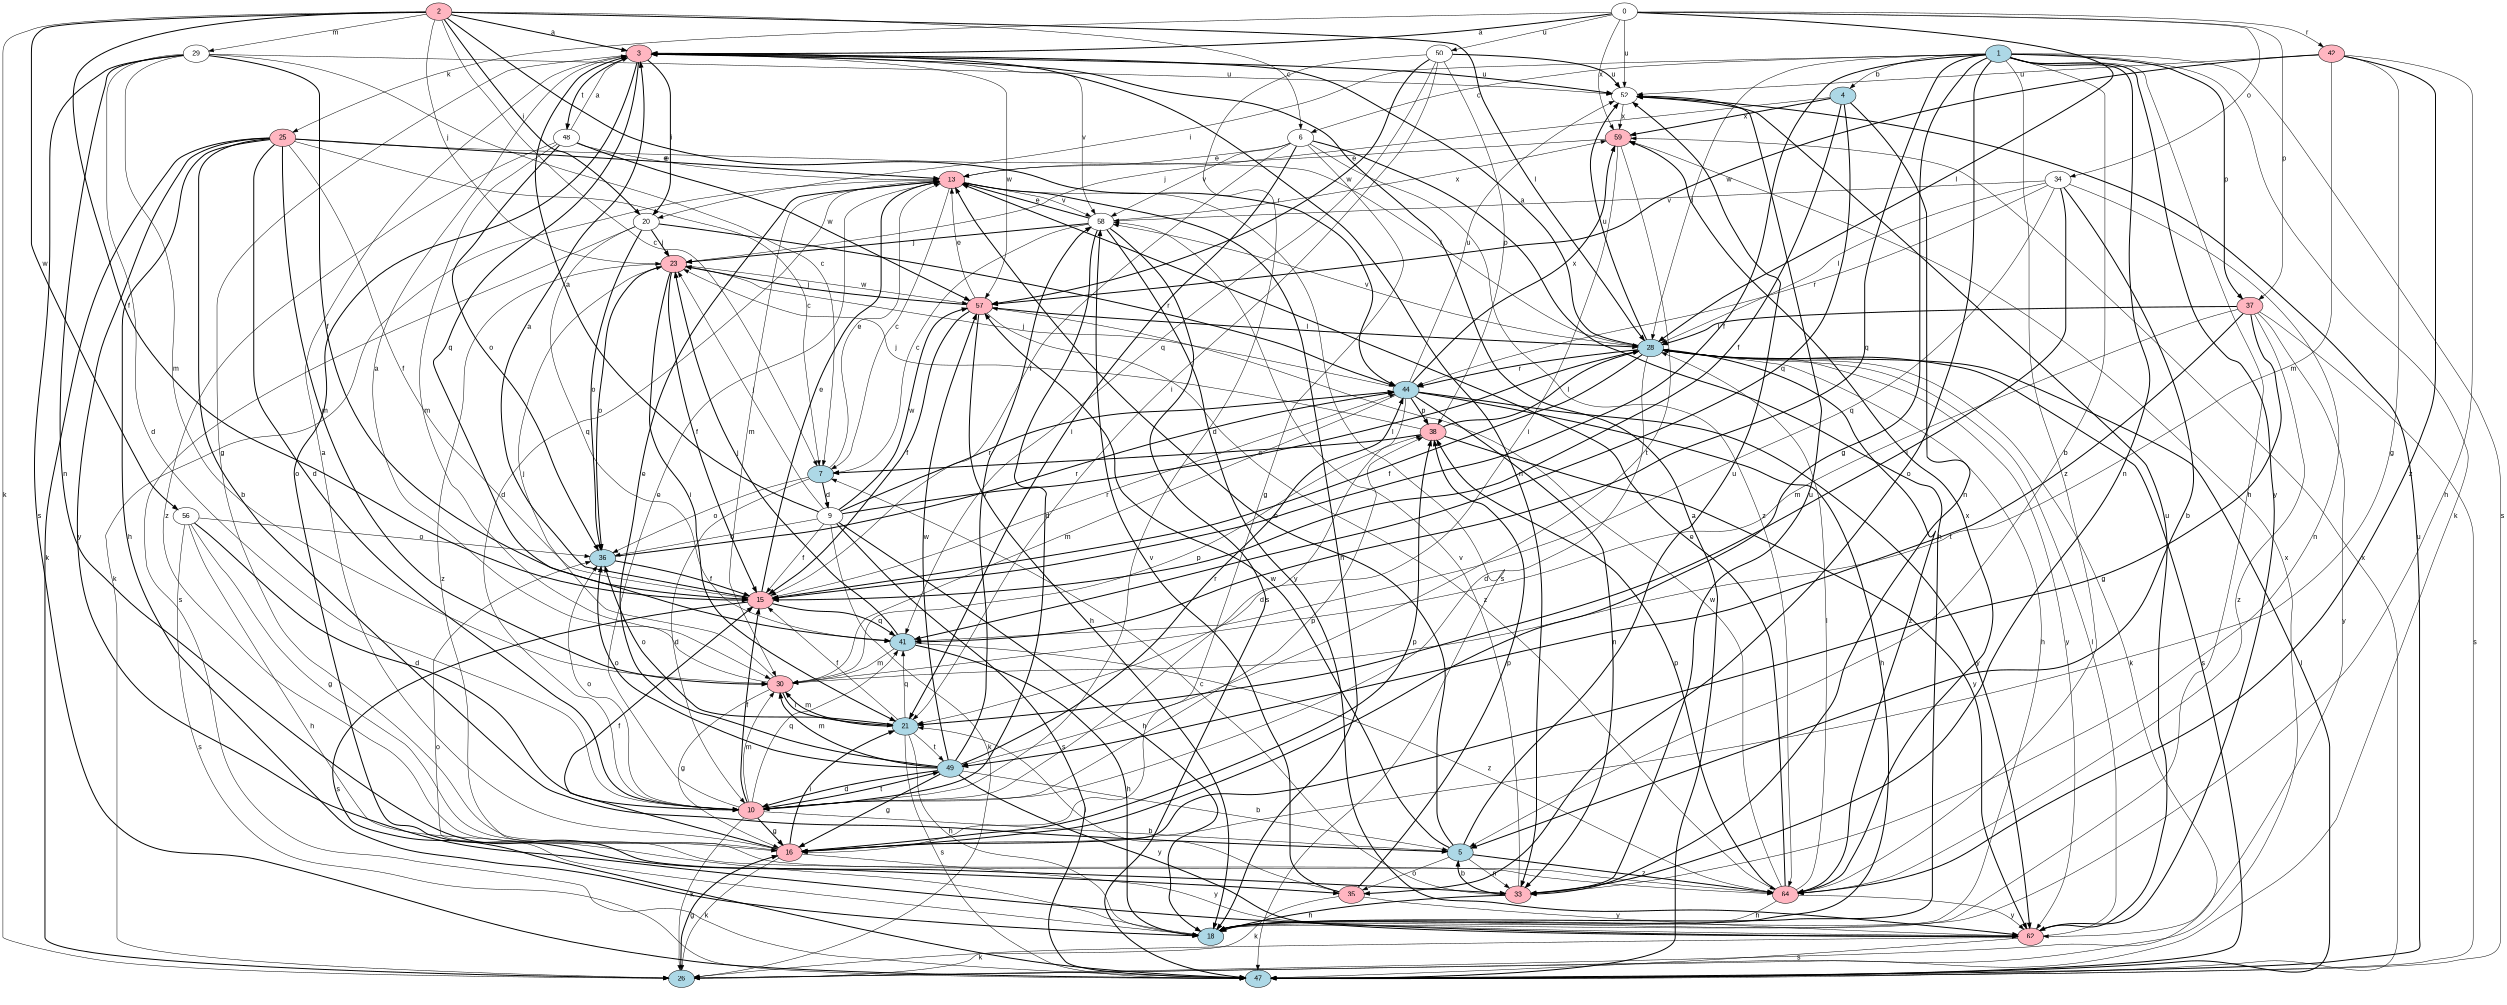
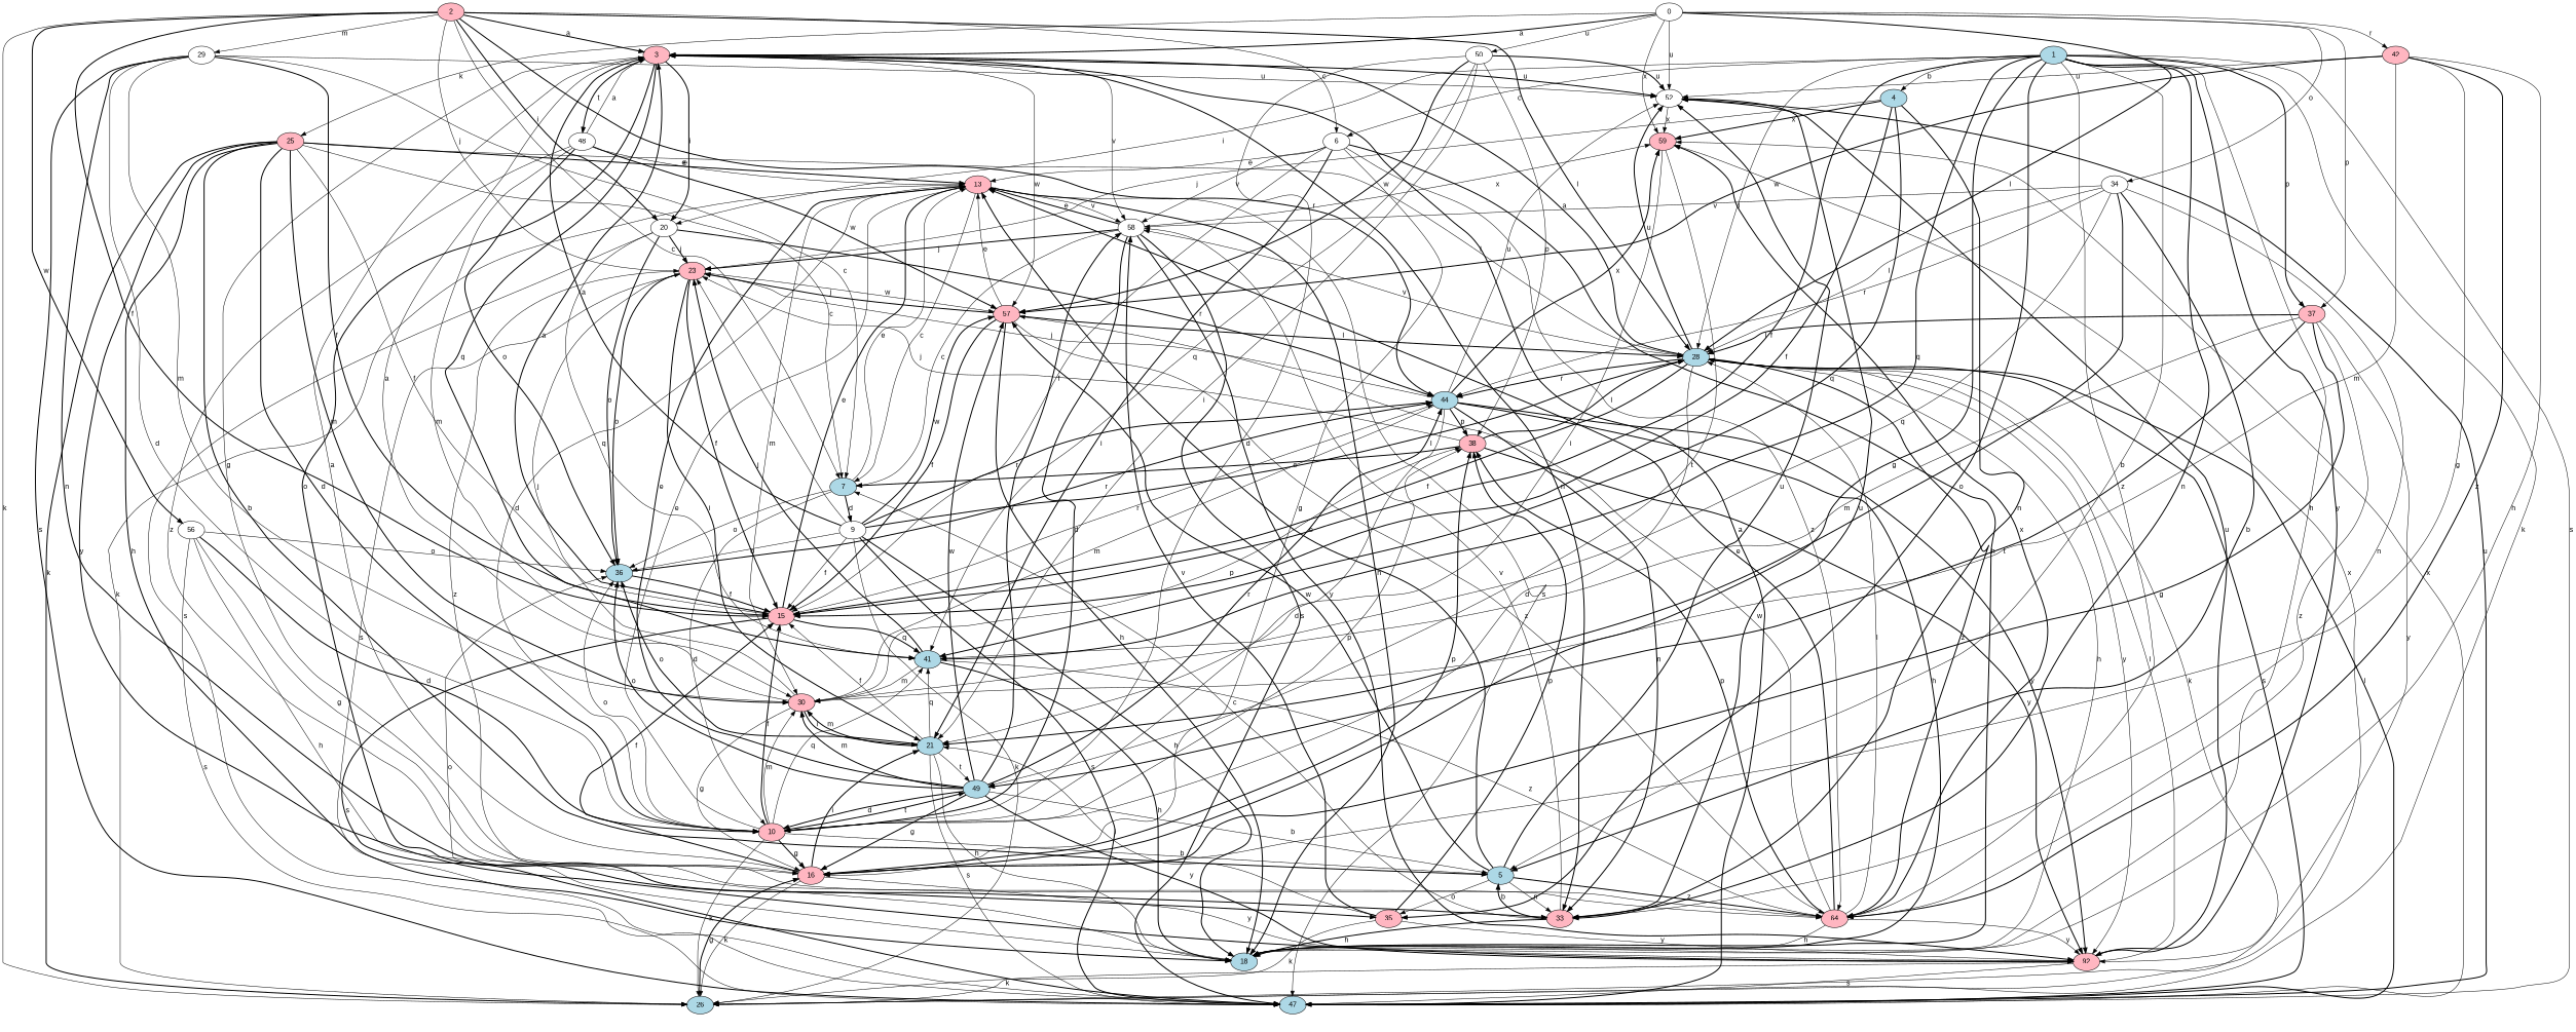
  strict digraph {
    fontname="Liberation Sans"
    node [fillcolor=lightpink fontname="Liberation Sans" style=filled]
    edge [fontname="Liberation Sans" style=solid]
    0 [fillcolor=white]
    3
    25
    28 [fillcolor=lightblue]
    34 [fillcolor=white]
    37
    42
    50 [fillcolor=white]
    52 [fillcolor=white]
    59
    16
    20 [fillcolor=white]
    33
    35
    41 [fillcolor=lightblue]
    48 [fillcolor=white]
    n17 [fillcolor=white label=58]
    57
    5 [fillcolor=lightblue]
    15
    18 [fillcolor=lightblue]
    26 [fillcolor=lightblue]
-   62
+   62 [label=92]
    7 [fillcolor=lightblue]
    13
    10
    30
    47 [fillcolor=lightblue]
    64
    44 [fillcolor=lightblue]
    21 [fillcolor=lightblue]
    49 [fillcolor=lightblue]
    38
    1 [fillcolor=lightblue]
    4 [fillcolor=lightblue]
    6 [fillcolor=white]
    23
    36 [fillcolor=lightblue]
    2
    29 [fillcolor=white]
    56 [fillcolor=white]
    9 [fillcolor=white]
    0 -> 3 [label=a style=bold]
    0 -> 25 [label=k]
    0 -> 28 [label=l style=bold]
    0 -> 34 [label=o]
    0 -> 37 [label=p]
    0 -> 42 [label=r]
    0 -> 50 [label=u]
    0 -> 52 [label=u]
    0 -> 59 [label=x]
    3 -> 52 [label=u style=bold]
    3 -> 16 [label=g]
    3 -> 20 [label=i style=bold]
    3 -> 33 [label=n style=bold]
    3 -> 35 [label=o style=bold]
    3 -> 41 [label=q style=bold]
    3 -> 48 [label=t style=bold]
    3 -> n17 [label=v]
    3 -> 57 [label=w]
    25 -> 28 [label=l]
    25 -> 5 [label=b style=bold]
    25 -> 15 [label=f]
    25 -> 18 [label=h style=bold]
    25 -> 26 [label=k style=bold]
    25 -> 62 [label=y style=bold]
    25 -> 7 [label=c]
    25 -> 13 [label=e style=bold]
    25 -> 10 [label=d style=bold]
    25 -> 30 [label=m style=bold]
    28 -> 3 [label=a style=bold]
    28 -> 52 [label=u style=bold]
    28 -> n17 [label=v]
    28 -> 15 [label=f style=bold]
    28 -> 18 [label=h]
    28 -> 26 [label=k]
    28 -> 62 [label=y]
    28 -> 10 [label=d]
    28 -> 47 [label=s style=bold]
    28 -> 64 [label=z style=bold]
    28 -> 44 [label=r style=bold]
    34 -> 28 [label=l]
    34 -> 33 [label=n]
    34 -> 41 [label=q]
    34 -> n17 [label=v]
    34 -> 5 [label=b style=bold]
    34 -> 44 [label=r]
    34 -> 21 [label=i style=bold]
    37 -> 28 [label=l style=bold]
    37 -> 16 [label=g style=bold]
    37 -> 62 [label=y]
    37 -> 30 [label=m]
    37 -> 64 [label=z]
    37 -> 49 [label=t style=bold]
    42 -> 52 [label=u]
    42 -> 16 [label=g]
    42 -> 57 [label=w style=bold]
    42 -> 18 [label=h]
    42 -> 30 [label=m]
    42 -> 64 [label=z style=bold]
    50 -> 52 [label=u style=bold]
    50 -> 41 [label=q]
    50 -> 57 [label=w style=bold]
    50 -> 10 [label=d]
    50 -> 21 [label=i]
    50 -> 38 [label=p]
    52 -> 59 [label=x]
-   59 -> 13 [label=e]
    59 -> 21 [label=i]
    59 -> 49 [label=t]
    16 -> 3 [label=a]
    16 -> 15 [label=f style=bold]
    16 -> 26 [label=k]
    16 -> 62 [label=y]
    16 -> 21 [label=i style=bold]
    16 -> 38 [label=p style=bold]
    20 -> 41 [label=q]
    20 -> 47 [label=s]
    20 -> 44 [label=r style=bold]
    20 -> 23 [label=j style=bold]
    20 -> 36 [label=o style=bold]
    33 -> 52 [label=u style=bold]
    33 -> n17 [label=v]
    33 -> 5 [label=b style=bold]
    33 -> 18 [label=h style=bold]
    33 -> 7 [label=c]
    35 -> n17 [label=v style=bold]
    35 -> 26 [label=k]
    35 -> 62 [label=y]
    35 -> 21 [label=i]
    35 -> 38 [label=p style=bold]
    41 -> 18 [label=h style=bold]
    41 -> 30 [label=m]
    41 -> 64 [label=z]
    41 -> 23 [label=j style=bold]
    48 -> 3 [label=a]
    48 -> 57 [label=w style=bold]
    48 -> 13 [label=e]
    48 -> 30 [label=m]
    48 -> 64 [label=z]
    48 -> 36 [label=o style=bold]
    n17 -> 59 [label=x]
    n17 -> 62 [label=y style=bold]
    n17 -> 7 [label=c]
    n17 -> 13 [label=e style=bold]
    n17 -> 10 [label=d style=bold]
    n17 -> 47 [label=s style=bold]
    n17 -> 23 [label=j style=bold]
    57 -> 28 [label=l style=bold]
    57 -> 15 [label=f style=bold]
    57 -> 18 [label=h style=bold]
    57 -> 13 [label=e]
    57 -> 64 [label=z]
    57 -> 23 [label=j style=bold]
    5 -> 52 [label=u style=bold]
    5 -> 33 [label=n]
    5 -> 35 [label=o]
    5 -> 57 [label=w style=bold]
    5 -> 13 [label=e style=bold]
    5 -> 64 [label=z style=bold]
    15 -> 3 [label=a style=bold]
    15 -> 41 [label=q style=bold]
    15 -> 13 [label=e style=bold]
    15 -> 47 [label=s style=bold]
    15 -> 44 [label=r]
    18 -> 36 [label=o]
    26 -> 59 [label=x]
    26 -> 16 [label=g style=bold]
    62 -> 28 [label=l]
    62 -> 52 [label=u style=bold]
    62 -> 26 [label=k]
    62 -> 47 [label=s]
    7 -> 13 [label=e]
    7 -> 10 [label=d]
    7 -> 36 [label=o]
    7 -> 9 [label=d style=bold]
    13 -> n17 [label=v]
    13 -> 18 [label=h style=bold]
    13 -> 26 [label=k]
    13 -> 7 [label=c]
    13 -> 10 [label=d]
    13 -> 30 [label=m]
    13 -> 47 [label=s]
    10 -> 16 [label=g style=bold]
    10 -> 41 [label=q]
    10 -> 5 [label=b]
    10 -> 15 [label=f style=bold]
    10 -> 26 [label=k]
    10 -> 13 [label=e]
    10 -> 30 [label=m]
    10 -> 49 [label=t style=bold]
    10 -> 38 [label=p]
    10 -> 36 [label=o]
    30 -> 3 [label=a]
    30 -> 16 [label=g]
    30 -> 21 [label=i style=bold]
    30 -> 38 [label=p]
    30 -> 23 [label=j]
    47 -> 3 [label=a style=bold]
    47 -> 28 [label=l style=bold]
    47 -> 52 [label=u style=bold]
    47 -> 59 [label=x]
    64 -> 28 [label=l]
    64 -> 59 [label=x style=bold]
    64 -> 57 [label=w]
    64 -> 18 [label=h]
    64 -> 62 [label=y]
    64 -> 13 [label=e style=bold]
    64 -> 38 [label=p style=bold]
    44 -> 52 [label=u]
    44 -> 59 [label=x style=bold]
    44 -> 33 [label=n style=bold]
    44 -> 18 [label=h style=bold]
    44 -> 62 [label=y style=bold]
    44 -> 10 [label=d]
    44 -> 30 [label=m]
    44 -> 38 [label=p style=bold]
    44 -> 23 [label=j]
    21 -> 41 [label=q]
    21 -> 15 [label=f]
    21 -> 18 [label=h]
    21 -> 30 [label=m style=bold]
    21 -> 47 [label=s]
    21 -> 49 [label=t]
    21 -> 36 [label=o style=bold]
    49 -> 16 [label=g style=bold]
    49 -> n17 [label=v style=bold]
    49 -> 57 [label=w style=bold]
    49 -> 5 [label=b]
    49 -> 62 [label=y style=bold]
    49 -> 13 [label=e style=bold]
    49 -> 10 [label=d style=bold]
    49 -> 30 [label=m style=bold]
    49 -> 44 [label=r style=bold]
    49 -> 36 [label=o style=bold]
    38 -> 28 [label=l style=bold]
    38 -> 62 [label=y style=bold]
    38 -> 7 [label=c style=bold]
    38 -> 23 [label=j]
    1 -> 28 [label=l]
    1 -> 37 [label=p style=bold]
    1 -> 16 [label=g style=bold]
    1 -> 20 [label=i]
    1 -> 33 [label=n style=bold]
    1 -> 35 [label=o style=bold]
    1 -> 41 [label=q style=bold]
    1 -> 5 [label=b]
    1 -> 15 [label=f style=bold]
    1 -> 18 [label=h]
    1 -> 26 [label=k]
    1 -> 62 [label=y style=bold]
    1 -> 47 [label=s]
    1 -> 64 [label=z]
    1 -> 4 [label=b]
    1 -> 6 [label=c]
    4 -> 59 [label=x style=bold]
    4 -> 33 [label=n style=bold]
    4 -> 41 [label=q style=bold]
    4 -> 15 [label=f style=bold]
    4 -> 23 [label=j]
    6 -> 16 [label=g]
    6 -> n17 [label=v]
    6 -> 15 [label=f]
    6 -> 18 [label=h style=bold]
    6 -> 13 [label=e]
    6 -> 64 [label=z]
    6 -> 21 [label=i style=bold]
    23 -> 57 [label=w]
    23 -> 15 [label=f style=bold]
-   37 -> 47 [label=s]
+   23 -> 47 [label=s]
    23 -> 64 [label=z]
    23 -> 21 [label=i style=bold]
    23 -> 36 [label=o style=bold]
    36 -> 15 [label=f style=bold]
    36 -> 44 [label=r style=bold]
    2 -> 3 [label=a style=bold]
    2 -> 28 [label=l style=bold]
    2 -> 20 [label=i style=bold]
    2 -> 15 [label=f style=bold]
    2 -> 26 [label=k]
    2 -> 7 [label=c]
    2 -> 44 [label=r style=bold]
    2 -> 6 [label=c]
    2 -> 23 [label=j]
    2 -> 29 [label=m]
    2 -> 56 [label=w style=bold]
    29 -> 52 [label=u]
    29 -> 33 [label=n style=bold]
    29 -> 15 [label=f style=bold]
    29 -> 7 [label=c]
    29 -> 10 [label=d]
    29 -> 30 [label=m]
    29 -> 47 [label=s style=bold]
    56 -> 16 [label=g]
    56 -> 18 [label=h]
    56 -> 10 [label=d style=bold]
    56 -> 47 [label=s]
    56 -> 36 [label=o]
    9 -> 3 [label=a style=bold]
    9 -> 28 [label=l style=bold]
    9 -> 57 [label=w style=bold]
    9 -> 15 [label=f]
    9 -> 18 [label=h style=bold]
    9 -> 26 [label=k]
    9 -> 47 [label=s style=bold]
    9 -> 44 [label=r style=bold]
    9 -> 23 [label=j]
    9 -> 36 [label=o]
  }
